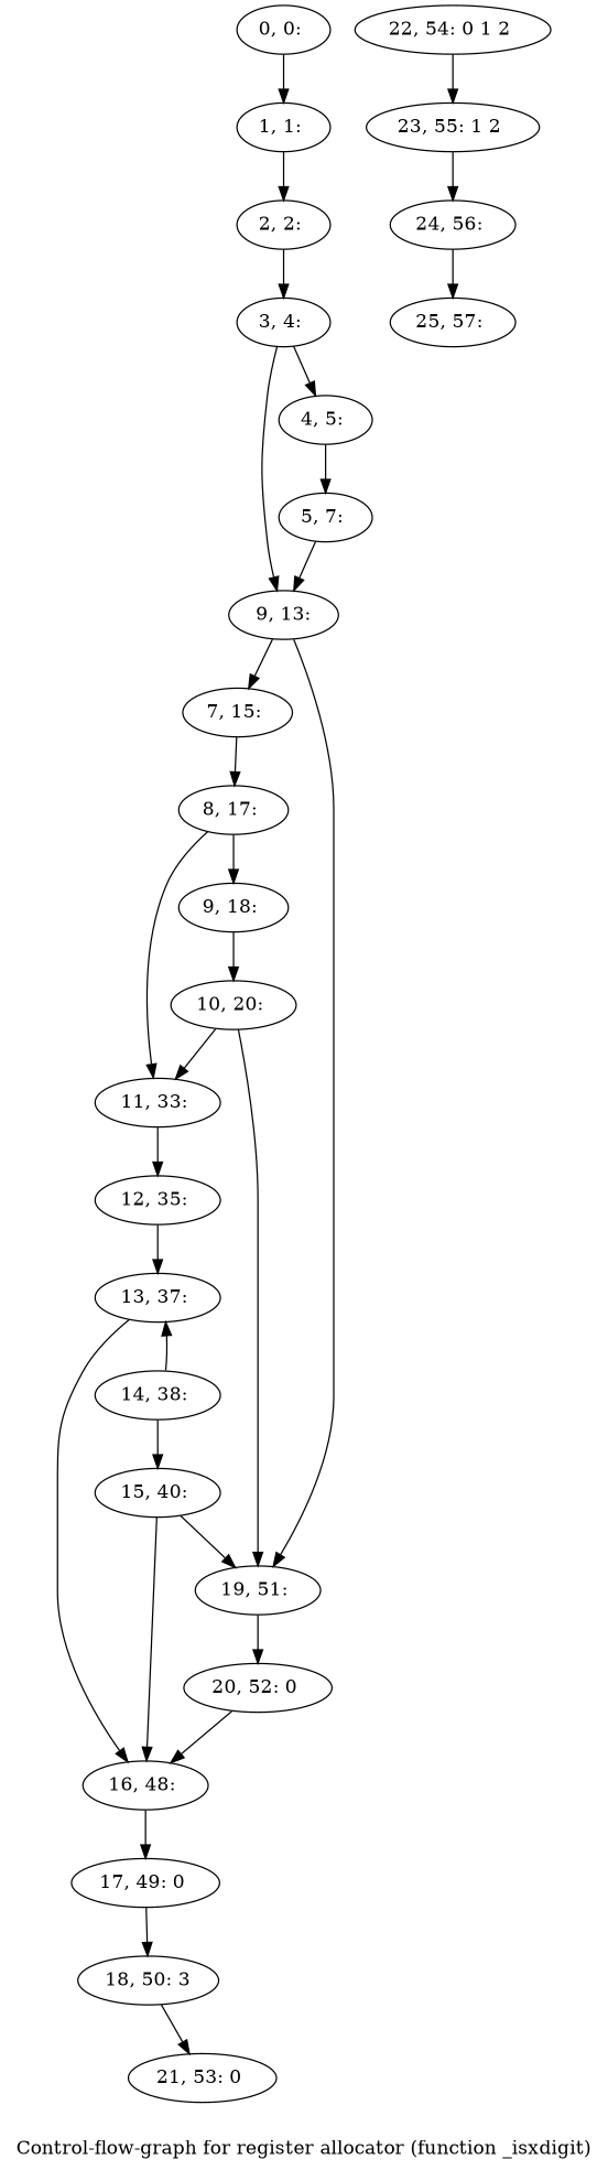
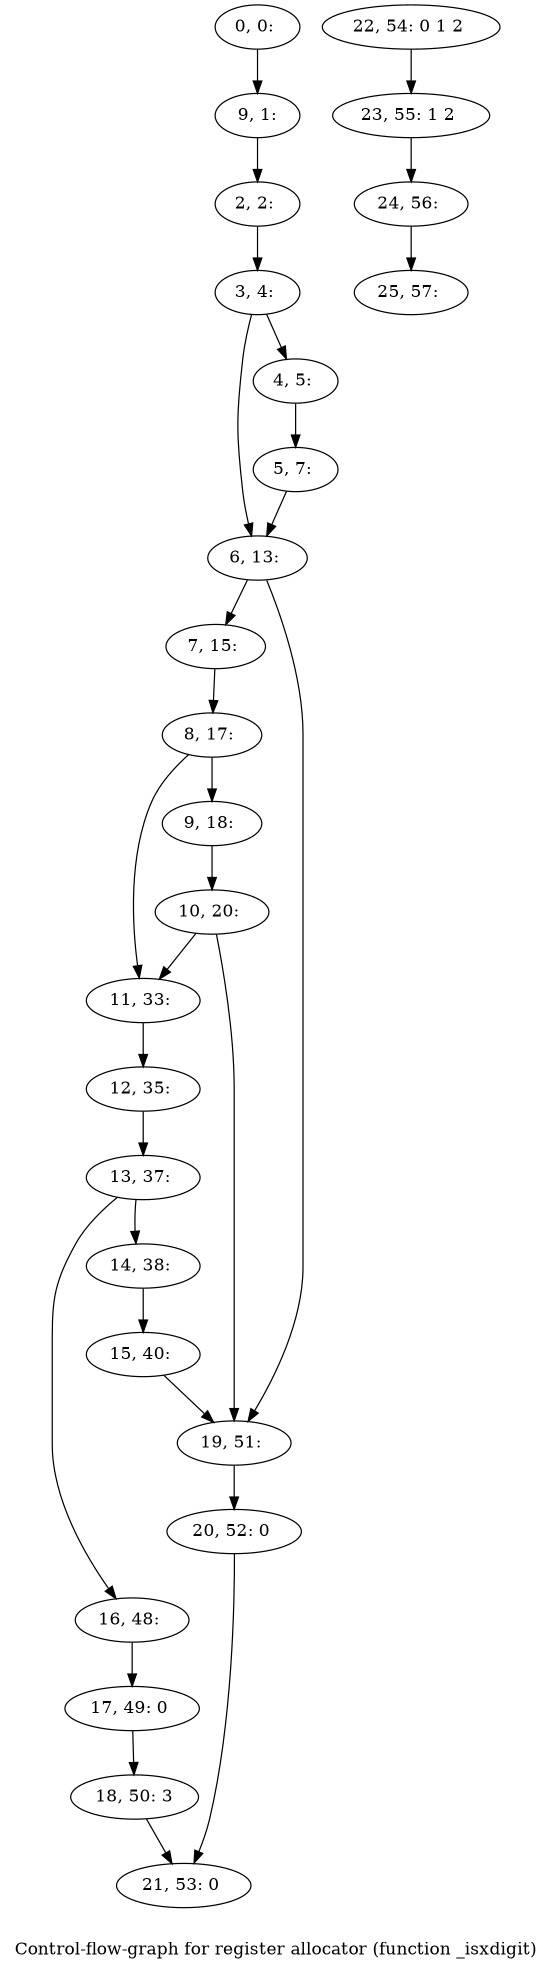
  digraph {
    label="Control-flow-graph for register allocator (function _isxdigit)"
    n1 [label="0, 0: "]
-   n2 [label="1, 1: "]
+   n2 [label="9, 1:"]
    n3 [label="2, 2: "]
    n4 [label="3, 4: "]
    n5 [label="4, 5: "]
-   n6 [label="9, 13:"]
+   n6 [label="6, 13: "]
    n7 [label="5, 7: "]
    n8 [label="19, 51: "]
    n9 [label="7, 15: "]
    n10 [label="20, 52: 0 "]
    n11 [label="8, 17: "]
    n12 [label="9, 18: "]
    n13 [label="11, 33: "]
    n14 [label="10, 20: "]
    n15 [label="12, 35: "]
    n16 [label="13, 37: "]
    n17 [label="14, 38: "]
    n18 [label="16, 48: "]
    n19 [label="15, 40: "]
    n20 [label="17, 49: 0 "]
    n21 [label="18, 50: 3"]
    n22 [label="21, 53: 0 "]
    n23 [label="22, 54: 0 1 2 "]
    n24 [label="23, 55: 1 2 "]
    n25 [label="24, 56: "]
    n26 [label="25, 57: "]
    n1 -> n2
    n2 -> n3
    n3 -> n4
    n4 -> n5
    n4 -> n6
    n5 -> n7
    n6 -> n8
    n6 -> n9
    n7 -> n6
    n8 -> n10
    n9 -> n11
-   n10 -> n18
+   n10 -> n22
    n11 -> n12
    n11 -> n13
    n12 -> n14
    n13 -> n15
    n14 -> n8
    n14 -> n13
    n15 -> n16
-   n17 -> n16
+   n16 -> n17
    n16 -> n18
    n17 -> n19
    n18 -> n20
    n19 -> n8
-   n19 -> n18
    n20 -> n21
    n21 -> n22
    n23 -> n24
    n24 -> n25
    n25 -> n26
  }
